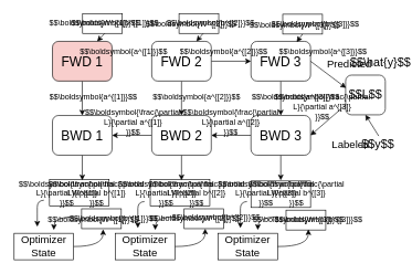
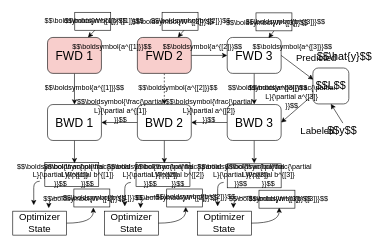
  <mxCell id="0" />
  <mxCell id="1" parent="0" />
  <mxCell id="2" value="" style="rounded=0;whiteSpace=wrap;html=1;fillColor=none;" parent="1" vertex="1"><mxGeometry x="269.25" y="20" width="60" height="30" as="geometry" /></mxCell>
  <mxCell id="3" value="" style="rounded=0;whiteSpace=wrap;html=1;fillColor=none;" parent="1" vertex="1"><mxGeometry x="123.5" y="20" width="60" height="30" as="geometry" /></mxCell>
  <mxCell id="4" value="" style="rounded=0;whiteSpace=wrap;html=1;fillColor=none;" parent="1" vertex="1"><mxGeometry x="122" y="315" width="60" height="30" as="geometry" /></mxCell>
  <mxCell id="5" value="" style="rounded=0;whiteSpace=wrap;html=1;fillColor=none;" parent="1" vertex="1"><mxGeometry x="431" y="317" width="60" height="30" as="geometry" /></mxCell>
  <mxCell id="6" value="" style="rounded=0;whiteSpace=wrap;html=1;fillColor=none;" parent="1" vertex="1"><mxGeometry x="277" y="315" width="60" height="30" as="geometry" /></mxCell>
  <mxCell id="7" value="" style="rounded=0;whiteSpace=wrap;html=1;fillColor=none;" parent="1" vertex="1"><mxGeometry x="225.75" y="271" width="90" height="40" as="geometry" /></mxCell>
  <mxCell id="8" style="edgeStyle=orthogonalEdgeStyle;rounded=0;orthogonalLoop=1;jettySize=auto;html=1;exitX=0.5;exitY=1;exitDx=0;exitDy=0;entryX=0.5;entryY=0;entryDx=0;entryDy=0;" parent="1" source="9" target="22" edge="1"><mxGeometry relative="1" as="geometry" /></mxCell>
  <mxCell id="9" value="&lt;font&gt;&lt;span style=&quot;font-size: 20px;&quot;&gt;FWD 1&lt;/span&gt;&lt;/font&gt;" style="rounded=1;whiteSpace=wrap;html=1;fontFamily=Helvetica;fillColor=#f8cecc;" parent="1" vertex="1"><mxGeometry x="78" y="62" width="90" height="60" as="geometry" /></mxCell>
  <mxCell id="10" style="edgeStyle=orthogonalEdgeStyle;rounded=0;orthogonalLoop=1;jettySize=auto;html=1;exitX=1;exitY=0.5;exitDx=0;exitDy=0;entryX=0;entryY=0.5;entryDx=0;entryDy=0;" parent="1" source="12" target="14" edge="1"><mxGeometry relative="1" as="geometry" /></mxCell>
- <mxCell id="11" style="edgeStyle=orthogonalEdgeStyle;rounded=0;orthogonalLoop=1;jettySize=auto;html=1;exitX=0.5;exitY=1;exitDx=0;exitDy=0;" parent="1" source="12" target="20" edge="1"><mxGeometry relative="1" as="geometry" /></mxCell>
- <mxCell id="12" value="&lt;font&gt;&lt;span style=&quot;font-size: 20px;&quot;&gt;FWD 2&lt;/span&gt;&lt;/font&gt;" style="rounded=1;whiteSpace=wrap;html=1;fontFamily=Helvetica;" parent="1" vertex="1"><mxGeometry x="228" y="62" width="90" height="60" as="geometry" /></mxCell>
+ <mxCell id="11" style="edgeStyle=orthogonalEdgeStyle;rounded=0;orthogonalLoop=1;jettySize=auto;html=1;exitX=0.5;exitY=1;exitDx=0;exitDy=0;dashed=1;" parent="1" source="12" target="20" edge="1"><mxGeometry relative="1" as="geometry" /></mxCell>
+ <mxCell id="12" value="&lt;font&gt;&lt;span style=&quot;font-size: 20px;&quot;&gt;FWD 2&lt;/span&gt;&lt;/font&gt;" style="rounded=1;whiteSpace=wrap;html=1;fontFamily=Helvetica;fillColor=#f8cecc;" parent="1" vertex="1"><mxGeometry x="228" y="62" width="90" height="60" as="geometry" /></mxCell>
  <mxCell id="13" style="edgeStyle=orthogonalEdgeStyle;rounded=0;orthogonalLoop=1;jettySize=auto;html=1;entryX=0.5;entryY=0;entryDx=0;entryDy=0;" parent="1" source="14" target="17" edge="1"><mxGeometry relative="1" as="geometry" /></mxCell>
  <mxCell id="14" value="&lt;font&gt;&lt;span style=&quot;font-size: 20px;&quot;&gt;FWD 3&lt;/span&gt;&lt;/font&gt;" style="rounded=1;whiteSpace=wrap;html=1;fontFamily=Helvetica;" parent="1" vertex="1"><mxGeometry x="378" y="62" width="90" height="60" as="geometry" /></mxCell>
  <mxCell id="15" style="edgeStyle=orthogonalEdgeStyle;rounded=0;orthogonalLoop=1;jettySize=auto;html=1;exitX=0;exitY=0.5;exitDx=0;exitDy=0;" parent="1" source="17" target="20" edge="1"><mxGeometry relative="1" as="geometry" /></mxCell>
  <mxCell id="16" style="rounded=0;orthogonalLoop=1;jettySize=auto;html=1;exitX=0.5;exitY=1;exitDx=0;exitDy=0;" parent="1" source="17" edge="1"><mxGeometry relative="1" as="geometry"><mxPoint x="423" y="272" as="targetPoint" /></mxGeometry></mxCell>
  <mxCell id="17" value="&lt;font style=&quot;font-size: 20px;&quot;&gt;BWD 3&lt;/font&gt;" style="rounded=1;whiteSpace=wrap;html=1;fontFamily=Helvetica;" parent="1" vertex="1"><mxGeometry x="378" y="174" width="90" height="60" as="geometry" /></mxCell>
  <mxCell id="18" style="edgeStyle=orthogonalEdgeStyle;rounded=0;orthogonalLoop=1;jettySize=auto;html=1;exitX=0;exitY=0.5;exitDx=0;exitDy=0;" parent="1" source="20" target="22" edge="1"><mxGeometry relative="1" as="geometry" /></mxCell>
  <mxCell id="19" style="rounded=0;orthogonalLoop=1;jettySize=auto;html=1;exitX=0.5;exitY=1;exitDx=0;exitDy=0;" parent="1" source="20" edge="1"><mxGeometry relative="1" as="geometry"><mxPoint x="273" y="272" as="targetPoint" /></mxGeometry></mxCell>
  <mxCell id="20" value="&lt;font style=&quot;font-size: 20px;&quot;&gt;BWD 2&lt;/font&gt;" style="rounded=1;whiteSpace=wrap;html=1;fontFamily=Helvetica;" parent="1" vertex="1"><mxGeometry x="228" y="174" width="90" height="60" as="geometry" /></mxCell>
  <mxCell id="21" style="rounded=0;orthogonalLoop=1;jettySize=auto;html=1;exitX=0.5;exitY=1;exitDx=0;exitDy=0;" parent="1" source="22" edge="1"><mxGeometry relative="1" as="geometry"><mxPoint x="123" y="272" as="targetPoint" /></mxGeometry></mxCell>
  <mxCell id="22" value="&lt;font style=&quot;font-size: 20px;&quot;&gt;BWD 1&lt;/font&gt;" style="rounded=1;whiteSpace=wrap;html=1;fontFamily=Helvetica;" parent="1" vertex="1"><mxGeometry x="78" y="174" width="90" height="60" as="geometry" /></mxCell>
  <mxCell id="23" value="&lt;font style=&quot;font-size: 20px;&quot;&gt;&lt;br&gt;&lt;/font&gt;" style="rounded=1;whiteSpace=wrap;html=1;fontFamily=Helvetica;" parent="1" vertex="1"><mxGeometry x="521" y="113" width="60" height="60" as="geometry" /></mxCell>
  <mxCell id="24" value="" style="endArrow=classic;html=1;rounded=0;entryX=0.01;entryY=0.323;entryDx=0;entryDy=0;exitX=1;exitY=0.5;exitDx=0;exitDy=0;entryPerimeter=0;" parent="1" source="14" target="23" edge="1"><mxGeometry width="50" height="50" relative="1" as="geometry"><mxPoint x="458" y="242" as="sourcePoint" /><mxPoint x="508" y="192" as="targetPoint" /></mxGeometry></mxCell>
  <mxCell id="25" value="" style="endArrow=classic;html=1;rounded=0;entryX=0.5;entryY=1;entryDx=0;entryDy=0;exitX=0.5;exitY=0;exitDx=0;exitDy=0;" parent="1" target="23" edge="1"><mxGeometry width="50" height="50" relative="1" as="geometry"><mxPoint x="571" y="205" as="sourcePoint" /><mxPoint x="501" y="150" as="targetPoint" /></mxGeometry></mxCell>
  <mxCell id="26" value="&lt;font color=&quot;#000000&quot;&gt;&lt;span style=&quot;font-size: 16px;&quot;&gt;Labeled&lt;/span&gt;&lt;/font&gt;" style="text;html=1;strokeColor=none;fillColor=none;align=center;verticalAlign=middle;whiteSpace=wrap;rounded=0;fontColor=#FFD966;" parent="1" vertex="1"><mxGeometry x="499" y="208" width="60" height="20" as="geometry" /></mxCell>
  <mxCell id="27" value="$$\boldsymbol{a^{[1]}}$$" style="text;html=1;strokeColor=none;fillColor=none;align=center;verticalAlign=middle;whiteSpace=wrap;rounded=0;" parent="1" vertex="1"><mxGeometry x="156" y="62" width="60" height="30" as="geometry" /></mxCell>
  <mxCell id="28" value="$$\boldsymbol{a^{[1]}}$$" style="text;html=1;strokeColor=none;fillColor=none;align=center;verticalAlign=middle;whiteSpace=wrap;rounded=0;" parent="1" vertex="1"><mxGeometry x="110" y="131" width="60" height="30" as="geometry" /></mxCell>
  <mxCell id="29" value="$$\boldsymbol{a^{[2]}}$$" style="text;html=1;strokeColor=none;fillColor=none;align=center;verticalAlign=middle;whiteSpace=wrap;rounded=0;" parent="1" vertex="1"><mxGeometry x="307" y="62" width="60" height="30" as="geometry" /></mxCell>
  <mxCell id="30" value="$$\boldsymbol{a^{[2]}}$$" style="text;html=1;strokeColor=none;fillColor=none;align=center;verticalAlign=middle;whiteSpace=wrap;rounded=0;" parent="1" vertex="1"><mxGeometry x="266" y="132" width="60" height="30" as="geometry" /></mxCell>
  <mxCell id="31" value="$$\boldsymbol{a^{[3]}}$$" style="text;html=1;strokeColor=none;fillColor=none;align=center;verticalAlign=middle;whiteSpace=wrap;rounded=0;" parent="1" vertex="1"><mxGeometry x="457" y="62" width="60" height="30" as="geometry" /></mxCell>
  <mxCell id="32" value="$$\boldsymbol{W^{[1]}}$$" style="text;html=1;strokeColor=none;fillColor=none;align=center;verticalAlign=middle;whiteSpace=wrap;rounded=0;" parent="1" vertex="1"><mxGeometry x="112" y="20" width="60" height="30" as="geometry" /></mxCell>
  <mxCell id="33" value="$$\boldsymbol{b^{[1]}}$$" style="text;html=1;strokeColor=none;fillColor=none;align=center;verticalAlign=middle;whiteSpace=wrap;rounded=0;" parent="1" vertex="1"><mxGeometry x="153" y="20" width="39" height="30" as="geometry" /></mxCell>
  <mxCell id="34" value="" style="endArrow=classic;html=1;rounded=0;entryX=0.75;entryY=0;entryDx=0;entryDy=0;exitX=0.75;exitY=1;exitDx=0;exitDy=0;" parent="1" source="32" target="9" edge="1"><mxGeometry width="50" height="50" relative="1" as="geometry"><mxPoint x="101" y="31" as="sourcePoint" /><mxPoint x="143.5" y="61" as="targetPoint" /></mxGeometry></mxCell>
  <mxCell id="35" value="$$\boldsymbol{W^{[2]}}$$" style="text;html=1;strokeColor=none;fillColor=none;align=center;verticalAlign=middle;whiteSpace=wrap;rounded=0;" parent="1" vertex="1"><mxGeometry x="258" y="21" width="60" height="30" as="geometry" /></mxCell>
  <mxCell id="36" value="$$\boldsymbol{b^{[2]}}$$" style="text;html=1;strokeColor=none;fillColor=none;align=center;verticalAlign=middle;whiteSpace=wrap;rounded=0;" parent="1" vertex="1"><mxGeometry x="294" y="20" width="47" height="30" as="geometry" /></mxCell>
  <mxCell id="37" value="" style="endArrow=classic;html=1;rounded=0;exitX=0.25;exitY=1;exitDx=0;exitDy=0;entryX=0.75;entryY=0;entryDx=0;entryDy=0;" parent="1" source="36" target="12" edge="1"><mxGeometry width="50" height="50" relative="1" as="geometry"><mxPoint x="176" y="54" as="sourcePoint" /><mxPoint x="156" y="72" as="targetPoint" /></mxGeometry></mxCell>
  <mxCell id="38" value="$$\boldsymbol{W^{[3]}}$$" style="text;html=1;strokeColor=none;fillColor=none;align=center;verticalAlign=middle;whiteSpace=wrap;rounded=0;" parent="1" vertex="1"><mxGeometry x="415" y="22" width="60" height="30" as="geometry" /></mxCell>
  <mxCell id="39" value="$$\boldsymbol{b^{[3]}}$$" style="text;html=1;strokeColor=none;fillColor=none;align=center;verticalAlign=middle;whiteSpace=wrap;rounded=0;" parent="1" vertex="1"><mxGeometry x="452" y="21" width="47" height="30" as="geometry" /></mxCell>
  <mxCell id="40" value="" style="endArrow=classic;html=1;rounded=0;exitX=0.5;exitY=1;exitDx=0;exitDy=0;entryX=0.75;entryY=0;entryDx=0;entryDy=0;" parent="1" source="76" edge="1"><mxGeometry width="50" height="50" relative="1" as="geometry"><mxPoint x="327" y="55" as="sourcePoint" /><mxPoint x="447" y="63" as="targetPoint" /></mxGeometry></mxCell>
  <mxCell id="41" value="$$L$$" style="text;html=1;strokeColor=none;fillColor=none;align=center;verticalAlign=middle;whiteSpace=wrap;rounded=0;fontSize=18;" parent="1" vertex="1"><mxGeometry x="529.5" y="128" width="43" height="30" as="geometry" /></mxCell>
  <mxCell id="42" value="$$y$$" style="text;html=1;strokeColor=none;fillColor=none;align=center;verticalAlign=middle;whiteSpace=wrap;rounded=0;fontSize=18;" parent="1" vertex="1"><mxGeometry x="555" y="202" width="30" height="30" as="geometry" /></mxCell>
  <mxCell id="43" value="$$\hat{y}$$" style="text;html=1;strokeColor=none;fillColor=none;align=center;verticalAlign=middle;whiteSpace=wrap;rounded=0;fontSize=18;" parent="1" vertex="1"><mxGeometry x="559" y="79" width="30" height="30" as="geometry" /></mxCell>
  <mxCell id="44" value="&lt;font color=&quot;#000000&quot;&gt;&lt;span style=&quot;font-size: 16px;&quot;&gt;Predicted&lt;/span&gt;&lt;/font&gt;" style="text;html=1;strokeColor=none;fillColor=none;align=center;verticalAlign=middle;whiteSpace=wrap;rounded=0;fontColor=#FFD966;" parent="1" vertex="1"><mxGeometry x="497" y="86" width="60" height="20" as="geometry" /></mxCell>
  <mxCell id="45" value="$$\boldsymbol{a^{[3]}}$$" style="text;html=1;strokeColor=none;fillColor=none;align=center;verticalAlign=middle;whiteSpace=wrap;rounded=0;" parent="1" vertex="1"><mxGeometry x="416" y="132" width="60" height="30" as="geometry" /></mxCell>
  <mxCell id="46" value="" style="endArrow=classic;html=1;rounded=0;exitX=0;exitY=0.75;exitDx=0;exitDy=0;entryX=1;entryY=0.5;entryDx=0;entryDy=0;" parent="1" source="23" target="17" edge="1"><mxGeometry width="50" height="50" relative="1" as="geometry"><mxPoint x="488" y="242" as="sourcePoint" /><mxPoint x="538" y="192" as="targetPoint" /></mxGeometry></mxCell>
  <mxCell id="47" value="$$\boldsymbol{\frac{\partial L}{\partial W^{[1]}&lt;br&gt;}}$$" style="text;html=1;strokeColor=none;fillColor=none;align=center;verticalAlign=middle;whiteSpace=wrap;rounded=0;" parent="1" vertex="1"><mxGeometry x="70" y="277" width="60" height="30" as="geometry" /></mxCell>
  <mxCell id="48" value="$$\boldsymbol{\frac{\partial L}{\partial b^{[1]}&lt;br&gt;}}$$" style="text;html=1;strokeColor=none;fillColor=none;align=center;verticalAlign=middle;whiteSpace=wrap;rounded=0;" parent="1" vertex="1"><mxGeometry x="115" y="277" width="60" height="30" as="geometry" /></mxCell>
  <mxCell id="49" value="$$\boldsymbol{\frac{\partial L}{\partial a^{[1]}&lt;br&gt;}}$$" style="text;html=1;strokeColor=none;fillColor=none;align=center;verticalAlign=middle;whiteSpace=wrap;rounded=0;" parent="1" vertex="1"><mxGeometry x="170" y="169" width="60" height="30" as="geometry" /></mxCell>
  <mxCell id="50" value="$$\boldsymbol{\frac{\partial L}{\partial a^{[2]}&lt;br&gt;}}$$" style="text;html=1;strokeColor=none;fillColor=none;align=center;verticalAlign=middle;whiteSpace=wrap;rounded=0;" parent="1" vertex="1"><mxGeometry x="318" y="169" width="60" height="30" as="geometry" /></mxCell>
  <mxCell id="51" value="$$\boldsymbol{\frac{\partial L}{\partial a^{[3]}&lt;br&gt;}}$$" style="text;html=1;strokeColor=none;fillColor=none;align=center;verticalAlign=middle;whiteSpace=wrap;rounded=0;" parent="1" vertex="1"><mxGeometry x="456" y="146" width="60" height="30" as="geometry" /></mxCell>
  <mxCell id="52" value="$$\boldsymbol{\frac{\partial L}{\partial W^{[2]}&lt;br&gt;}}$$" style="text;html=1;strokeColor=none;fillColor=none;align=center;verticalAlign=middle;whiteSpace=wrap;rounded=0;" parent="1" vertex="1"><mxGeometry x="220" y="277" width="60" height="30" as="geometry" /></mxCell>
  <mxCell id="53" value="$$\boldsymbol{\frac{\partial L}{\partial b^{[2]}&lt;br&gt;}}$$" style="text;html=1;strokeColor=none;fillColor=none;align=center;verticalAlign=middle;whiteSpace=wrap;rounded=0;" parent="1" vertex="1"><mxGeometry x="266" y="277" width="60" height="30" as="geometry" /></mxCell>
  <mxCell id="54" value="$$\boldsymbol{\frac{\partial L}{\partial W^{[3]}&lt;br&gt;}}$$" style="text;html=1;strokeColor=none;fillColor=none;align=center;verticalAlign=middle;whiteSpace=wrap;rounded=0;" parent="1" vertex="1"><mxGeometry x="371" y="277" width="60" height="30" as="geometry" /></mxCell>
  <mxCell id="55" value="$$\boldsymbol{\frac{\partial L}{\partial b^{[3]}&lt;br&gt;}}$$" style="text;html=1;strokeColor=none;fillColor=none;align=center;verticalAlign=middle;whiteSpace=wrap;rounded=0;" parent="1" vertex="1"><mxGeometry x="417" y="277" width="60" height="30" as="geometry" /></mxCell>
  <mxCell id="56" value="$$\boldsymbol{W^{[1]}}$$" style="text;html=1;strokeColor=none;fillColor=none;align=center;verticalAlign=middle;whiteSpace=wrap;rounded=0;" parent="1" vertex="1"><mxGeometry x="109.5" y="316" width="60" height="30" as="geometry" /></mxCell>
  <mxCell id="57" value="$$\boldsymbol{b^{[1]}}$$" style="text;html=1;strokeColor=none;fillColor=none;align=center;verticalAlign=middle;whiteSpace=wrap;rounded=0;" parent="1" vertex="1"><mxGeometry x="146.5" y="315" width="47" height="30" as="geometry" /></mxCell>
  <mxCell id="58" value="&lt;span style=&quot;font-size: 16px;&quot;&gt;Optimizer&lt;br&gt;State&lt;br&gt;&lt;/span&gt;" style="rounded=0;whiteSpace=wrap;html=1;" parent="1" vertex="1"><mxGeometry x="20" y="352" width="90" height="40" as="geometry" /></mxCell>
  <mxCell id="59" value="" style="endArrow=classic;html=1;rounded=0;edgeStyle=orthogonalEdgeStyle;curved=1;" parent="1" edge="1"><mxGeometry width="50" height="50" relative="1" as="geometry"><mxPoint x="65" y="302" as="sourcePoint" /><mxPoint x="55" y="342" as="targetPoint" /></mxGeometry></mxCell>
  <mxCell id="60" value="" style="endArrow=classic;html=1;rounded=0;edgeStyle=orthogonalEdgeStyle;curved=1;" parent="1" edge="1"><mxGeometry width="50" height="50" relative="1" as="geometry"><mxPoint x="110" y="327" as="sourcePoint" /><mxPoint x="80" y="347" as="targetPoint" /></mxGeometry></mxCell>
  <mxCell id="61" value="" style="endArrow=classic;html=1;rounded=0;exitX=1;exitY=0.5;exitDx=0;exitDy=0;entryX=0.75;entryY=1;entryDx=0;entryDy=0;edgeStyle=orthogonalEdgeStyle;curved=1;" parent="1" source="58" target="56" edge="1"><mxGeometry width="50" height="50" relative="1" as="geometry"><mxPoint x="118" y="422" as="sourcePoint" /><mxPoint x="168" y="372" as="targetPoint" /></mxGeometry></mxCell>
  <mxCell id="62" value="$$\boldsymbol{W^{[2]}}$$" style="text;html=1;strokeColor=none;fillColor=none;align=center;verticalAlign=middle;whiteSpace=wrap;rounded=0;" parent="1" vertex="1"><mxGeometry x="263.75" y="315" width="60" height="30" as="geometry" /></mxCell>
  <mxCell id="63" value="$$\boldsymbol{b^{[2]}}$$" style="text;html=1;strokeColor=none;fillColor=none;align=center;verticalAlign=middle;whiteSpace=wrap;rounded=0;" parent="1" vertex="1"><mxGeometry x="301.75" y="314" width="47" height="30" as="geometry" /></mxCell>
  <mxCell id="64" value="&lt;span style=&quot;font-size: 16px;&quot;&gt;Optimizer&lt;br&gt;State&lt;br&gt;&lt;/span&gt;" style="rounded=0;whiteSpace=wrap;html=1;" parent="1" vertex="1"><mxGeometry x="173.25" y="352" width="90" height="40" as="geometry" /></mxCell>
  <mxCell id="65" value="" style="endArrow=classic;html=1;rounded=0;edgeStyle=orthogonalEdgeStyle;curved=1;" parent="1" edge="1"><mxGeometry width="50" height="50" relative="1" as="geometry"><mxPoint x="263.25" y="327" as="sourcePoint" /><mxPoint x="233.25" y="347" as="targetPoint" /></mxGeometry></mxCell>
  <mxCell id="66" value="" style="endArrow=classic;html=1;rounded=0;exitX=1;exitY=0.5;exitDx=0;exitDy=0;entryX=0.75;entryY=1;entryDx=0;entryDy=0;edgeStyle=orthogonalEdgeStyle;curved=1;" parent="1" source="64" target="62" edge="1"><mxGeometry width="50" height="50" relative="1" as="geometry"><mxPoint x="271.25" y="422" as="sourcePoint" /><mxPoint x="321.25" y="372" as="targetPoint" /></mxGeometry></mxCell>
  <mxCell id="67" value="" style="endArrow=classic;html=1;rounded=0;edgeStyle=orthogonalEdgeStyle;curved=1;" parent="1" edge="1"><mxGeometry width="50" height="50" relative="1" as="geometry"><mxPoint x="217" y="304" as="sourcePoint" /><mxPoint x="207" y="344" as="targetPoint" /></mxGeometry></mxCell>
  <mxCell id="68" value="" style="rounded=0;whiteSpace=wrap;html=1;fillColor=none;" parent="1" vertex="1"><mxGeometry x="73.5" y="271" width="90" height="40" as="geometry" /></mxCell>
  <mxCell id="69" value="" style="rounded=0;whiteSpace=wrap;html=1;fillColor=none;" parent="1" vertex="1"><mxGeometry x="378" y="273" width="90" height="40" as="geometry" /></mxCell>
  <mxCell id="70" value="$$\boldsymbol{W^{[3]}}$$" style="text;html=1;strokeColor=none;fillColor=none;align=center;verticalAlign=middle;whiteSpace=wrap;rounded=0;" parent="1" vertex="1"><mxGeometry x="419.75" y="316" width="60" height="30" as="geometry" /></mxCell>
  <mxCell id="71" value="$$\boldsymbol{b^{[3]}}$$" style="text;html=1;strokeColor=none;fillColor=none;align=center;verticalAlign=middle;whiteSpace=wrap;rounded=0;" parent="1" vertex="1"><mxGeometry x="456.75" y="316" width="47" height="30" as="geometry" /></mxCell>
  <mxCell id="72" value="&lt;span style=&quot;font-size: 16px;&quot;&gt;Optimizer&lt;br&gt;State&lt;br&gt;&lt;/span&gt;" style="rounded=0;whiteSpace=wrap;html=1;" parent="1" vertex="1"><mxGeometry x="328.25" y="352" width="90" height="40" as="geometry" /></mxCell>
  <mxCell id="73" value="" style="endArrow=classic;html=1;rounded=0;edgeStyle=orthogonalEdgeStyle;curved=1;" parent="1" edge="1"><mxGeometry width="50" height="50" relative="1" as="geometry"><mxPoint x="418.25" y="327" as="sourcePoint" /><mxPoint x="388.25" y="347" as="targetPoint" /></mxGeometry></mxCell>
  <mxCell id="74" value="" style="endArrow=classic;html=1;rounded=0;exitX=1;exitY=0.5;exitDx=0;exitDy=0;entryX=0.75;entryY=1;entryDx=0;entryDy=0;edgeStyle=orthogonalEdgeStyle;curved=1;" parent="1" source="72" target="70" edge="1"><mxGeometry width="50" height="50" relative="1" as="geometry"><mxPoint x="426.25" y="422" as="sourcePoint" /><mxPoint x="476.25" y="372" as="targetPoint" /></mxGeometry></mxCell>
  <mxCell id="75" value="" style="endArrow=classic;html=1;rounded=0;edgeStyle=orthogonalEdgeStyle;curved=1;" parent="1" edge="1"><mxGeometry width="50" height="50" relative="1" as="geometry"><mxPoint x="372" y="304" as="sourcePoint" /><mxPoint x="362" y="344" as="targetPoint" /></mxGeometry></mxCell>
  <mxCell id="76" value="" style="rounded=0;whiteSpace=wrap;html=1;fillColor=none;" parent="1" vertex="1"><mxGeometry x="426" y="21" width="60" height="30" as="geometry" /></mxCell>
